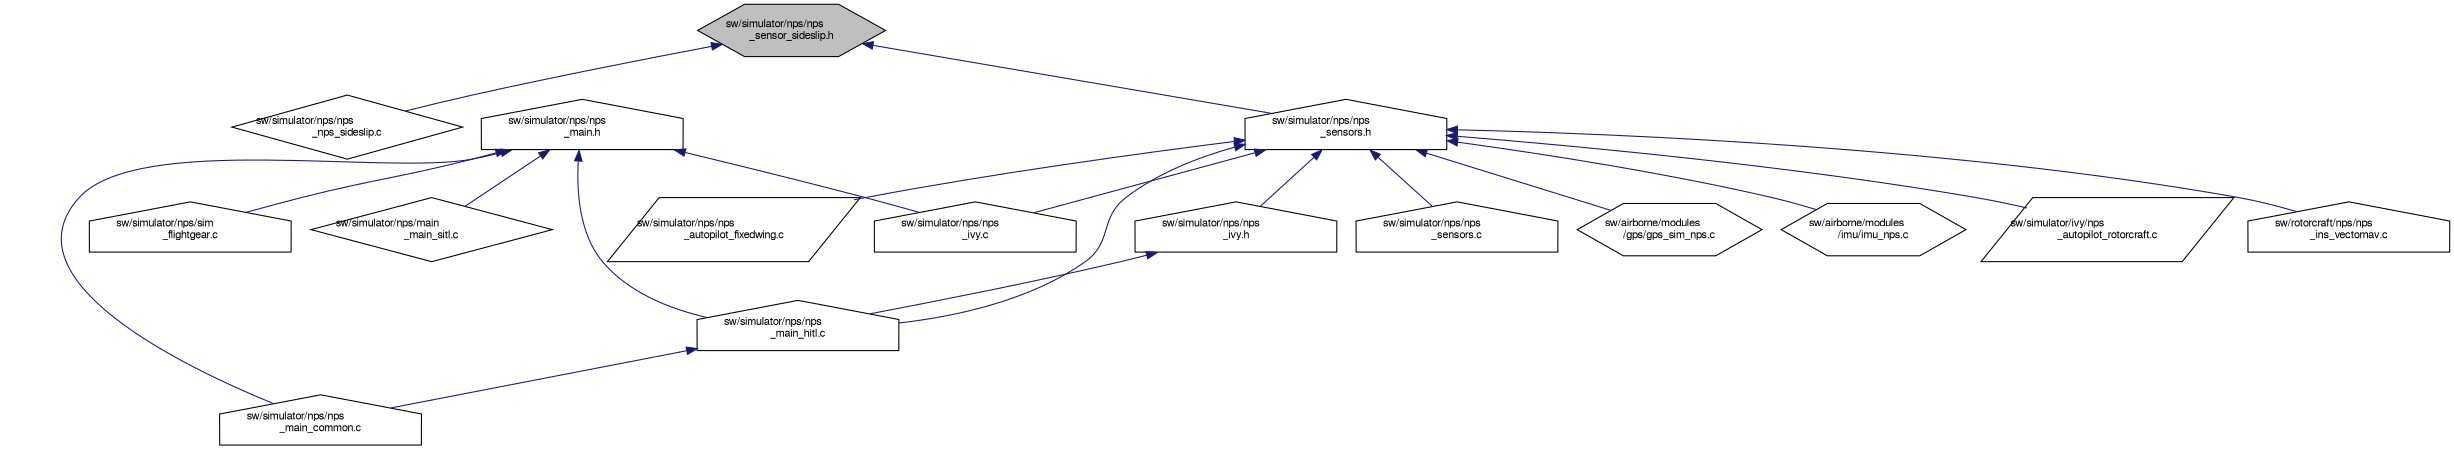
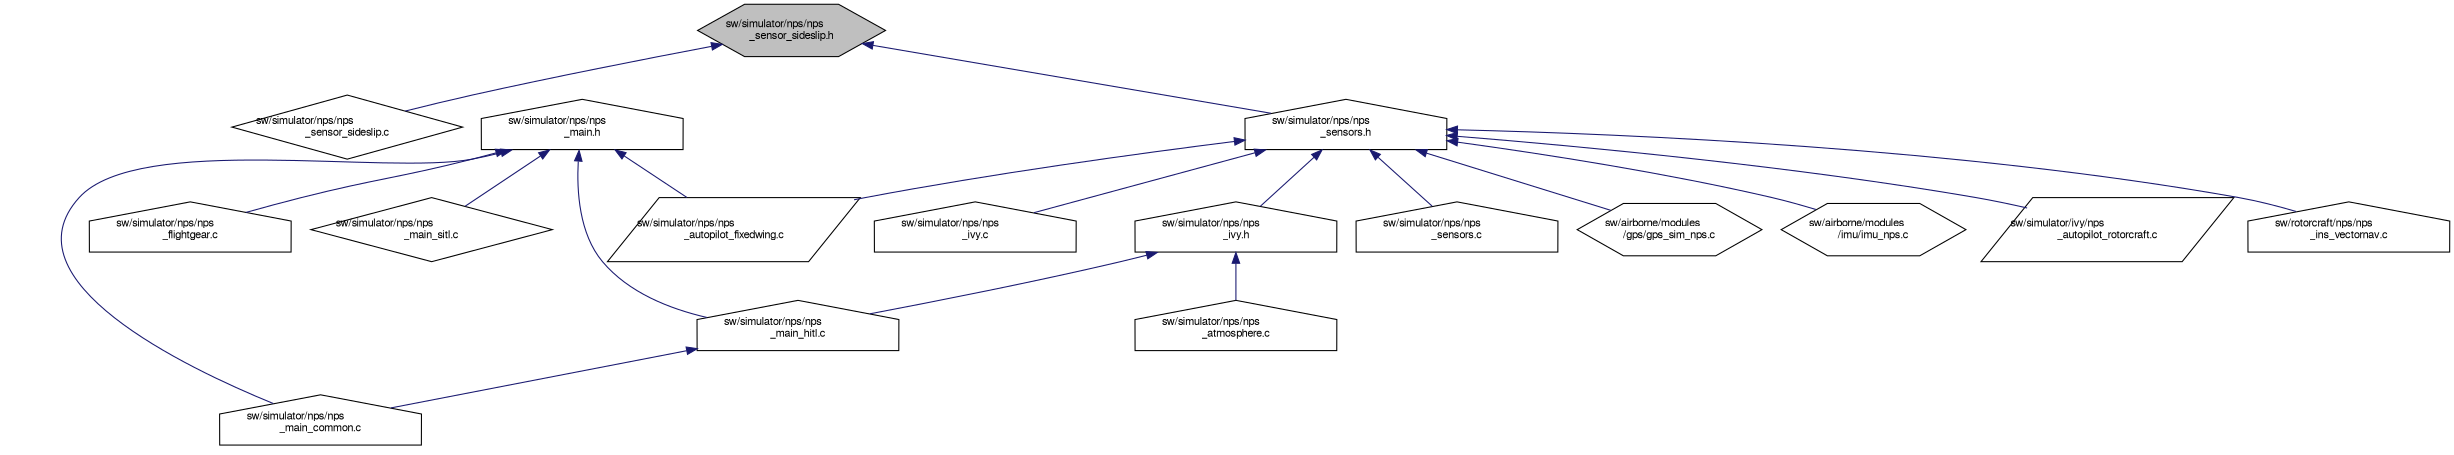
  digraph {
    node [color=black fillcolor=white fontname=FreeSans fontsize=10 shape=house style=filled]
    edge [color=midnightblue dir=back fontname=FreeSans fontsize=10 labelfontname=FreeSans labelfontsize=10 style=solid]
    n1 [fillcolor=grey75 fontcolor=black height=0.2 label="sw/simulator/nps/nps\l_sensor_sideslip.h" shape=hexagon width=0.4]
    n2 [height=0.2 label="sw/simulator/nps/nps\l_sensors.h" width=0.4]
-   n3 [height=0.2 label="sw/simulator/nps/nps\l_nps_sideslip.c" shape=diamond width=0.4]
+   n3 [height=0.2 label="sw/simulator/nps/nps\l_sensor_sideslip.c" shape=diamond width=0.4]
    n4 [height=0.2 label="sw/airborne/modules\l/gps/gps_sim_nps.c" shape=hexagon width=0.4]
    n5 [height=0.2 label="sw/airborne/modules\l/imu/imu_nps.c" shape=hexagon width=0.4]
    n6 [height=0.2 label="sw/simulator/nps/nps\l_ivy.h" width=0.4]
    n7 [height=0.2 label="sw/simulator/nps/nps\l_ivy.c" width=0.4]
    n8 [height=0.2 label="sw/simulator/nps/nps\l_main_hitl.c" width=0.4]
    n9 [height=0.2 label="sw/simulator/nps/nps\l_autopilot_fixedwing.c" shape=parallelogram width=0.4]
    n10 [height=0.2 label="sw/simulator/ivy/nps\l_autopilot_rotorcraft.c" shape=parallelogram width=0.4]
    n11 [height=0.2 label="sw/rotorcraft/nps/nps\l_ins_vectornav.c" width=0.4]
    n12 [height=0.2 label="sw/simulator/nps/nps\l_sensors.c" width=0.4]
+   n13 [height=0.2 label="sw/simulator/nps/nps\l_atmosphere.c" width=0.4]
    n14 [height=0.2 label="sw/simulator/nps/nps\l_main_common.c" width=0.4]
    n15 [height=0.2 label="sw/simulator/nps/nps\l_main.h" width=0.4]
-   n16 [height=0.2 label="sw/simulator/nps/sim\l_flightgear.c" width=0.4]
-   n17 [height=0.2 label="sw/simulator/nps/main\l_main_sitl.c" shape=diamond width=0.4]
+   n16 [height=0.2 label="sw/simulator/nps/nps\l_flightgear.c" width=0.4]
+   n17 [height=0.2 label="sw/simulator/nps/nps\l_main_sitl.c" shape=diamond width=0.4]
    n1 -> n2
    n1 -> n3
    n2 -> n4
    n2 -> n5
    n2 -> n6
    n2 -> n7
-   n2 -> n8
    n2 -> n9
    n2 -> n10
    n2 -> n11
    n2 -> n12
    n6 -> n8
+   n6 -> n13
    n8 -> n14
-   n15 -> n7
+   n15 -> n9
    n15 -> n8
    n15 -> n14
    n15 -> n16
    n15 -> n17
  }
